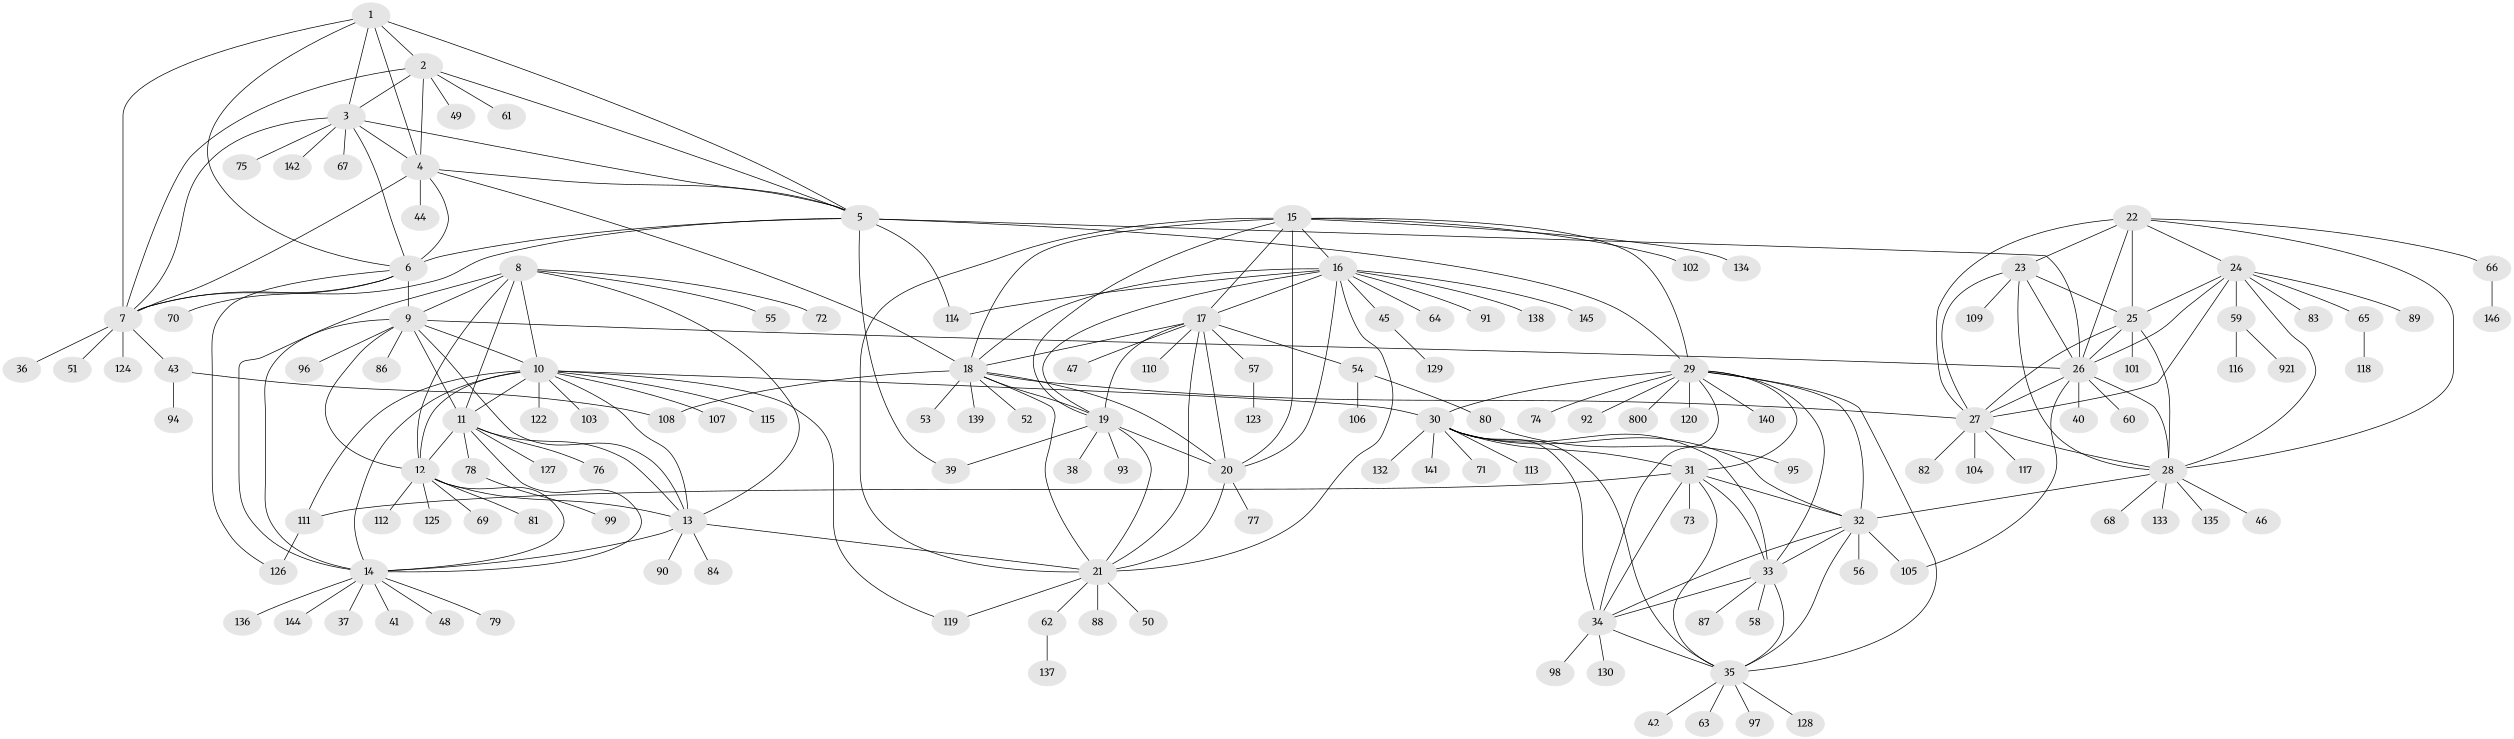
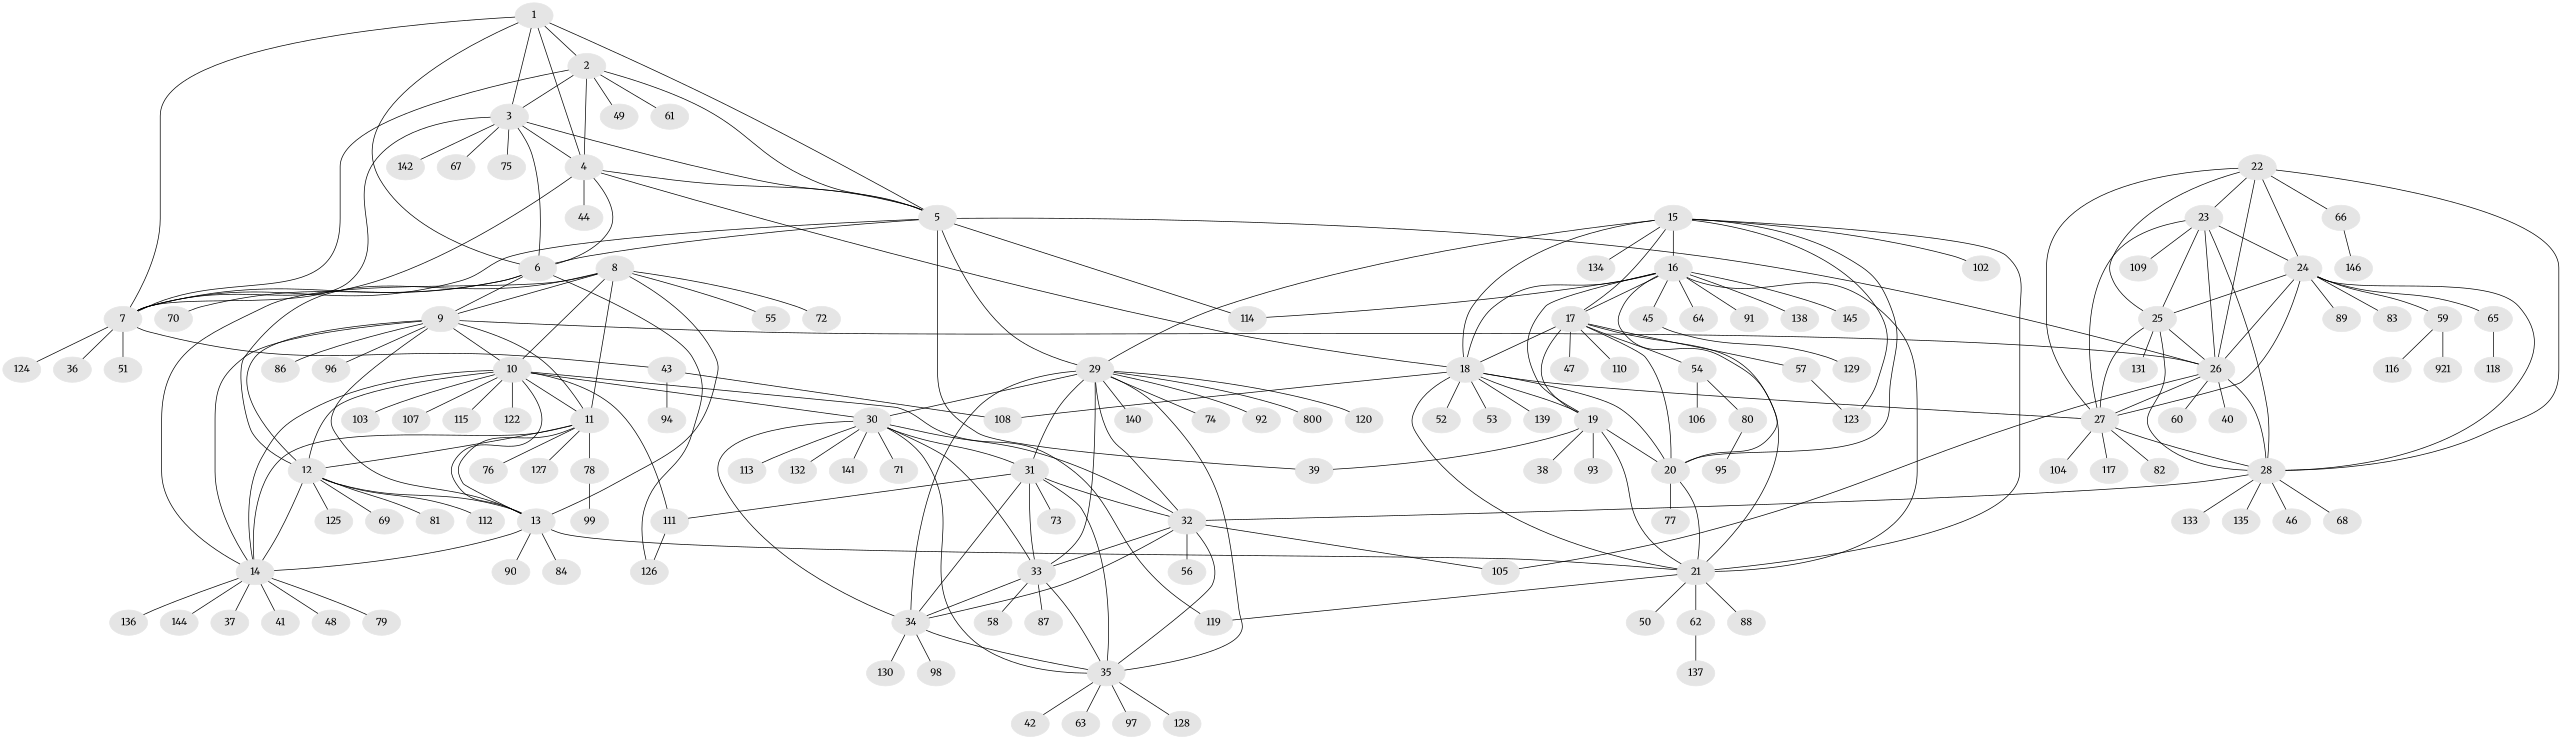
  graph {
    fontname=Merriweather
    node [color=gray90 fontname=Merriweather style=filled]
    edge [fontname=Merriweather]
    1
    2
    3
    4
    5
    6
    7
    49
    61
    67
    75
    142
    18
    44
    26
    29
    39
    114
    9
    70
    126
    36
    43
    51
    124
    21
    19
    20
    27
    52
    53
    108
    139
    28
    40
    60
    105
    30
    32
    31
    33
    34
    35
    74
    92
    n46 [label=800]
    120
    140
    10
    11
    12
    13
    14
    86
    96
    94
    8
    55
    72
    103
    107
    111
    115
    119
    122
    76
    78
    127
    69
    81
    112
    125
    84
    90
    37
    41
    48
    79
    136
    144
    71
    113
    132
    141
    99
    50
    62
    88
    15
    16
    17
    102
    134
    45
    64
    91
    138
    145
    47
    54
    57
    110
    38
    93
    77
    129
    80
    106
    123
    82
    104
    117
    137
    22
    23
    24
    25
    66
    109
    59
    65
    83
    89
-   131 [label=101]
+   131
    46
    68
    133
    135
    146
    116
    n131 [label=921]
    118
    56
    73
    58
    87
    98
    130
    42
    63
    97
    128
    95
    1 -- 2
    1 -- 3
    1 -- 4
    1 -- 5
    1 -- 6
    1 -- 7
    2 -- 3
    2 -- 4
    2 -- 5
    2 -- 7
    2 -- 49
    2 -- 61
    3 -- 4
    3 -- 5
    3 -- 6
    3 -- 7
    3 -- 67
    3 -- 75
    3 -- 142
    4 -- 5
    4 -- 6
    4 -- 7
    4 -- 18
    4 -- 44
    5 -- 6
    5 -- 7
    5 -- 26
    5 -- 29
    5 -- 39
    5 -- 114
    6 -- 7
    6 -- 9
    6 -- 70
    6 -- 126
    7 -- 36
    7 -- 43
    7 -- 51
    7 -- 124
    18 -- 21
    18 -- 19
    18 -- 20
    18 -- 27
    18 -- 52
    18 -- 53
    18 -- 108
    18 -- 139
    26 -- 27
    26 -- 28
    26 -- 40
    26 -- 60
    26 -- 105
    29 -- 30
    29 -- 32
    29 -- 31
    29 -- 33
    29 -- 34
    29 -- 35
    29 -- 74
    29 -- 92
    29 -- n46
    29 -- 120
    29 -- 140
    9 -- 26
    9 -- 10
    9 -- 11
    9 -- 12
    9 -- 13
    9 -- 14
    9 -- 86
    9 -- 96
    43 -- 108
    43 -- 94
    21 -- 119
    21 -- 50
    21 -- 62
    21 -- 88
    19 -- 39
    19 -- 21
    19 -- 20
    19 -- 38
    19 -- 93
    20 -- 21
    20 -- 77
    27 -- 28
    27 -- 82
    27 -- 104
    27 -- 117
    28 -- 32
    28 -- 46
    28 -- 68
    28 -- 133
    28 -- 135
    30 -- 32
    30 -- 31
    30 -- 33
    30 -- 34
    30 -- 35
    30 -- 71
    30 -- 113
    30 -- 132
    30 -- 141
    32 -- 105
    32 -- 33
    32 -- 34
    32 -- 35
    32 -- 56
    31 -- 32
    31 -- 33
    31 -- 34
    31 -- 35
    31 -- 111
    31 -- 73
    33 -- 34
    33 -- 35
    33 -- 58
    33 -- 87
    34 -- 35
    34 -- 98
    34 -- 130
    35 -- 42
    35 -- 63
    35 -- 97
    35 -- 128
    10 -- 30
    10 -- 11
    10 -- 12
    10 -- 13
    10 -- 14
    10 -- 103
    10 -- 107
    10 -- 111
    10 -- 115
    10 -- 119
    10 -- 122
    11 -- 12
    11 -- 13
    11 -- 14
    11 -- 76
    11 -- 78
    11 -- 127
    12 -- 13
    12 -- 14
    12 -- 69
    12 -- 81
    12 -- 112
    12 -- 125
    13 -- 21
    13 -- 14
    13 -- 84
    13 -- 90
    14 -- 37
    14 -- 41
    14 -- 48
    14 -- 79
    14 -- 136
    14 -- 144
    8 -- 9
    8 -- 10
    8 -- 11
    8 -- 12
    8 -- 13
    8 -- 14
    8 -- 55
    8 -- 72
    111 -- 126
    78 -- 99
    62 -- 137
    15 -- 18
    15 -- 29
    15 -- 21
-   15 -- 19
+   15 -- 123
    15 -- 20
    15 -- 16
    15 -- 17
    15 -- 102
    15 -- 134
    16 -- 18
    16 -- 114
    16 -- 21
    16 -- 19
    16 -- 20
    16 -- 17
    16 -- 45
    16 -- 64
    16 -- 91
    16 -- 138
    16 -- 145
    17 -- 18
    17 -- 21
    17 -- 19
    17 -- 20
    17 -- 47
    17 -- 54
    17 -- 57
    17 -- 110
    45 -- 129
    54 -- 80
    54 -- 106
    57 -- 123
    80 -- 95
    22 -- 26
    22 -- 27
    22 -- 28
    22 -- 23
    22 -- 24
    22 -- 25
    22 -- 66
    23 -- 26
    23 -- 27
    23 -- 28
+   23 -- 24
    23 -- 25
    23 -- 109
    24 -- 26
    24 -- 27
    24 -- 28
    24 -- 25
    24 -- 59
    24 -- 65
    24 -- 83
    24 -- 89
    25 -- 26
    25 -- 27
    25 -- 28
    25 -- 131
    66 -- 146
    59 -- 116
    59 -- n131
    65 -- 118
  }
